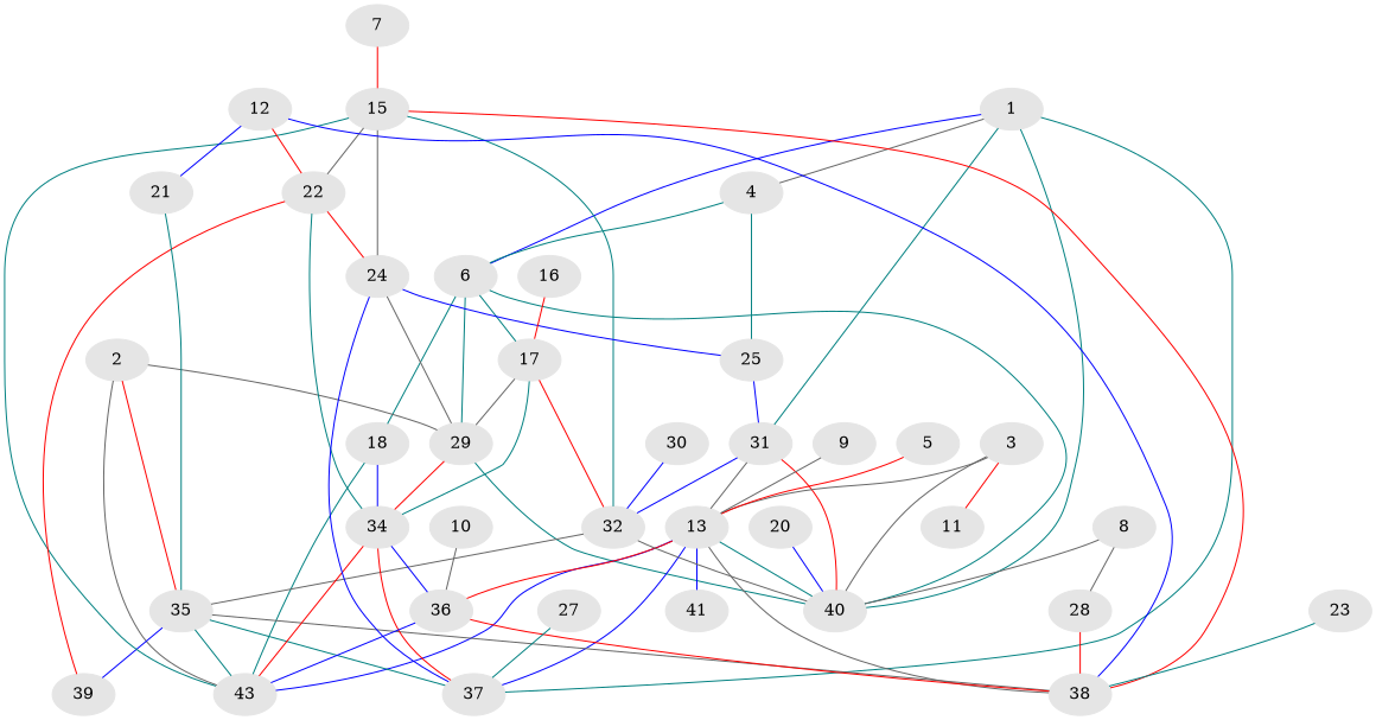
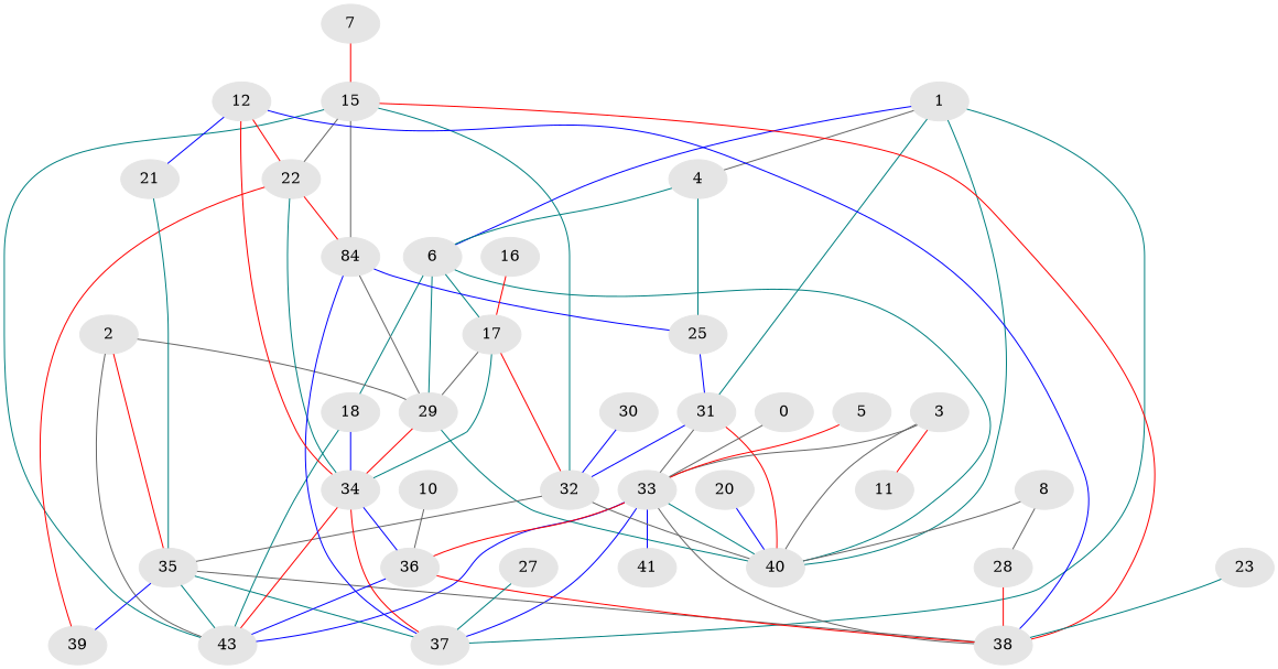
  graph {
    node [color=gray90 style=filled]
    edge [color=teal weight=1.0]
    1
    4
    6
    31
    37
    40
    25
    29
    17
    18
-   33 [label=13]
+   33
    32
    2
    35
    43
    34
    38
    39
    3
    11
    36
    41
    5
    7
    15
    22
-   24
+   24 [label=84]
    8
    28
-   9
+   9 [label=0]
    10
    12
    21
    16
    20
    23
    27
    30
    1 -- 4 [color=gray40]
    1 -- 6 [color=blue]
    1 -- 31
    1 -- 37
    1 -- 40
    4 -- 6
    4 -- 25
    6 -- 40
    6 -- 29 [weight=2.0]
    6 -- 17
    6 -- 18
    31 -- 40 [color=red]
    31 -- 33 [color=gray40]
    31 -- 32 [color=blue]
    25 -- 31 [color=blue]
    29 -- 40
    29 -- 34 [color=red]
    17 -- 29 [color=gray40]
    17 -- 32 [color=red]
    17 -- 34
    18 -- 43
    18 -- 34 [color=blue]
    33 -- 37 [color=blue]
    33 -- 40
    33 -- 43 [color=blue]
    33 -- 38 [color=gray40]
    33 -- 36 [color=red]
    33 -- 41 [color=blue]
    32 -- 40 [color=gray40 weight=2.0]
    32 -- 35 [color=gray40]
    2 -- 29 [color=gray40]
    2 -- 35 [color=red]
    2 -- 43 [color=gray40]
    35 -- 37
    35 -- 43
    35 -- 38 [color=gray40]
    35 -- 39 [color=blue]
    34 -- 37 [color=red]
    34 -- 43 [color=red]
    34 -- 36 [color=blue]
    3 -- 40 [color=gray40]
    3 -- 33 [color=gray40]
    3 -- 11 [color=red]
    36 -- 43 [color=blue]
    36 -- 38 [color=red]
    5 -- 33 [color=red]
    7 -- 15 [color=red]
    15 -- 32
    15 -- 43
    15 -- 38 [color=red]
    15 -- 22 [color=gray40]
    15 -- 24 [color=gray40]
    22 -- 34
    22 -- 39 [color=red]
    22 -- 24 [color=red]
    24 -- 37 [color=blue]
    24 -- 25 [color=blue]
    24 -- 29 [color=gray40]
    8 -- 40 [color=gray40]
    8 -- 28 [color=gray40]
    28 -- 38 [color=red]
    9 -- 33 [color=gray40]
    10 -- 36 [color=gray40]
+   12 -- 34 [color=red]
    12 -- 38 [color=blue]
    12 -- 22 [color=red]
    12 -- 21 [color=blue]
    21 -- 35
    16 -- 17 [color=red]
    20 -- 40 [color=blue]
    23 -- 38
    27 -- 37
    30 -- 32 [color=blue]
  }
